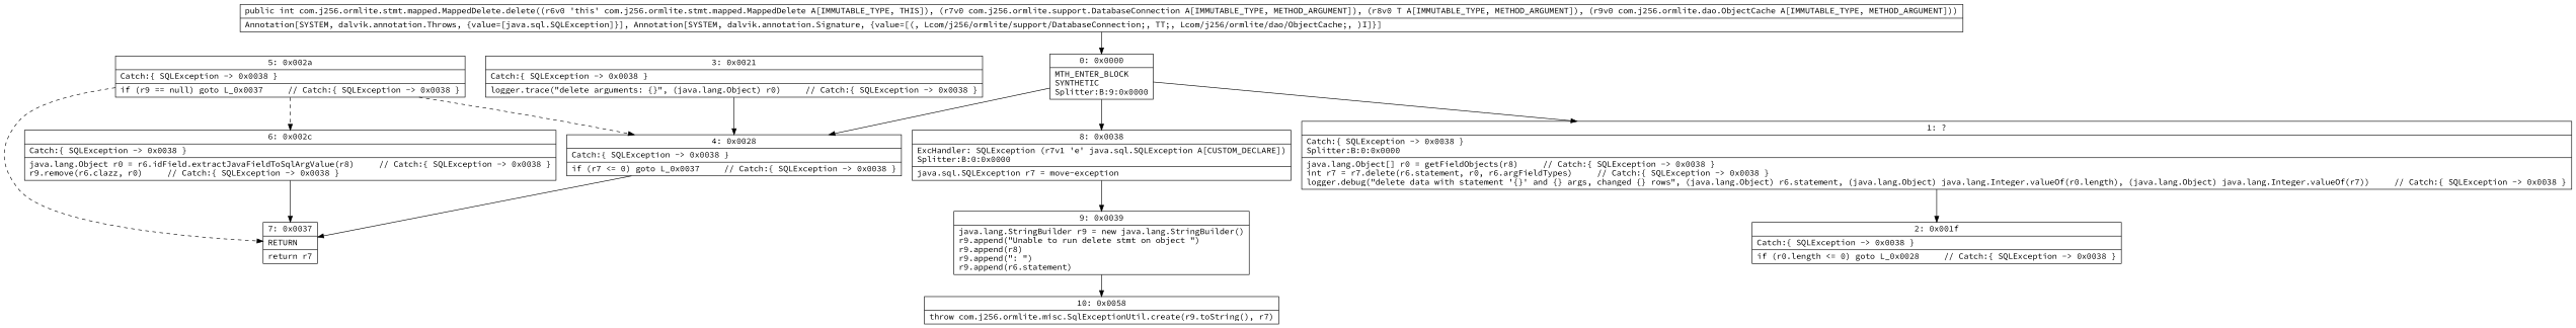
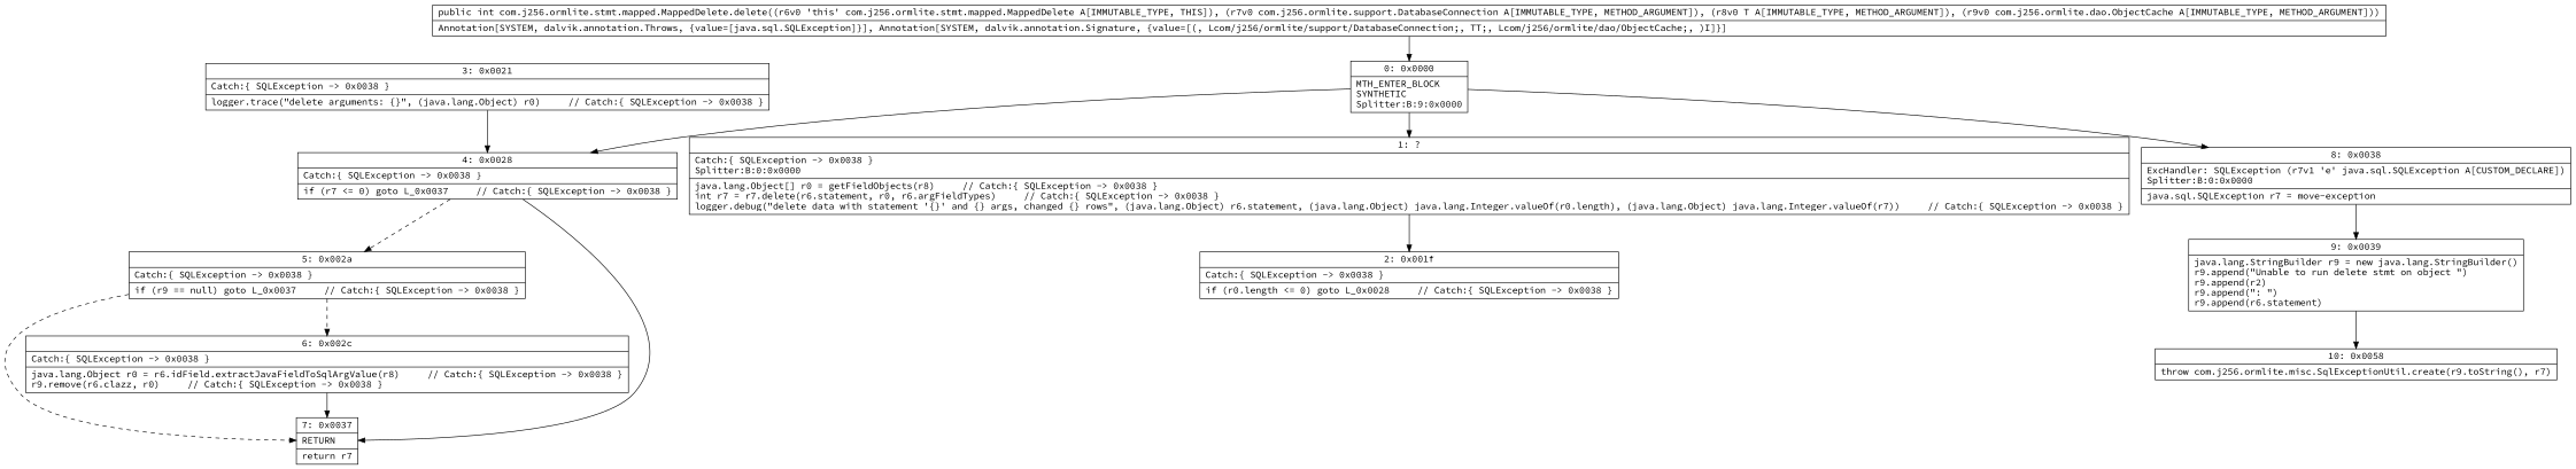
  digraph {
    fontname="Source Code Pro"
    node [fontname="Source Code Pro" shape=record]
    edge [fontname="Source Code Pro"]
    n1 [label="{0\:\ 0x0000|MTH_ENTER_BLOCK\lSYNTHETIC\lSplitter:B:9:0x0000\l}"]
    n2 [label="{1\:\ ?|Catch:\{ SQLException \-\> 0x0038 \}\lSplitter:B:0:0x0000\l|java.lang.Object[] r0 = getFieldObjects(r8)     \/\/ Catch:\{ SQLException \-\> 0x0038 \}\lint r7 = r7.delete(r6.statement, r0, r6.argFieldTypes)     \/\/ Catch:\{ SQLException \-\> 0x0038 \}\llogger.debug(\"delete data with statement '\{\}' and \{\} args, changed \{\} rows\", (java.lang.Object) r6.statement, (java.lang.Object) java.lang.Integer.valueOf(r0.length), (java.lang.Object) java.lang.Integer.valueOf(r7))     \/\/ Catch:\{ SQLException \-\> 0x0038 \}\l}"]
    n3 [label="{8\:\ 0x0038|ExcHandler: SQLException (r7v1 'e' java.sql.SQLException A[CUSTOM_DECLARE])\lSplitter:B:0:0x0000\l|java.sql.SQLException r7 = move\-exception\l}"]
    n4 [label="{4\:\ 0x0028|Catch:\{ SQLException \-\> 0x0038 \}\l|if (r7 \<= 0) goto L_0x0037     \/\/ Catch:\{ SQLException \-\> 0x0038 \}\l}"]
    n5 [label="{2\:\ 0x001f|Catch:\{ SQLException \-\> 0x0038 \}\l|if (r0.length \<= 0) goto L_0x0028     \/\/ Catch:\{ SQLException \-\> 0x0038 \}\l}"]
-   n6 [label="{9\:\ 0x0039|java.lang.StringBuilder r9 = new java.lang.StringBuilder()\lr9.append(\"Unable to run delete stmt on object \")\lr9.append(r8)\lr9.append(\": \")\lr9.append(r6.statement)\l}"]
+   n6 [label="{9\:\ 0x0039|java.lang.StringBuilder r9 = new java.lang.StringBuilder()\lr9.append(\"Unable to run delete stmt on object \")\lr9.append(r2)\lr9.append(\": \")\lr9.append(r6.statement)\l}"]
    n7 [label="{3\:\ 0x0021|Catch:\{ SQLException \-\> 0x0038 \}\l|logger.trace(\"delete arguments: \{\}\", (java.lang.Object) r0)     \/\/ Catch:\{ SQLException \-\> 0x0038 \}\l}"]
    n8 [label="{5\:\ 0x002a|Catch:\{ SQLException \-\> 0x0038 \}\l|if (r9 == null) goto L_0x0037     \/\/ Catch:\{ SQLException \-\> 0x0038 \}\l}"]
    n9 [label="{7\:\ 0x0037|RETURN\l|return r7\l}"]
    n10 [label="{6\:\ 0x002c|Catch:\{ SQLException \-\> 0x0038 \}\l|java.lang.Object r0 = r6.idField.extractJavaFieldToSqlArgValue(r8)     \/\/ Catch:\{ SQLException \-\> 0x0038 \}\lr9.remove(r6.clazz, r0)     \/\/ Catch:\{ SQLException \-\> 0x0038 \}\l}"]
    n11 [label="{10\:\ 0x0058|throw com.j256.ormlite.misc.SqlExceptionUtil.create(r9.toString(), r7)\l}"]
    n12 [label="{public int com.j256.ormlite.stmt.mapped.MappedDelete.delete((r6v0 'this' com.j256.ormlite.stmt.mapped.MappedDelete A[IMMUTABLE_TYPE, THIS]), (r7v0 com.j256.ormlite.support.DatabaseConnection A[IMMUTABLE_TYPE, METHOD_ARGUMENT]), (r8v0 T A[IMMUTABLE_TYPE, METHOD_ARGUMENT]), (r9v0 com.j256.ormlite.dao.ObjectCache A[IMMUTABLE_TYPE, METHOD_ARGUMENT]))  | Annotation[SYSTEM, dalvik.annotation.Throws, \{value=[java.sql.SQLException]\}], Annotation[SYSTEM, dalvik.annotation.Signature, \{value=[(, Lcom\/j256\/ormlite\/support\/DatabaseConnection;, TT;, Lcom\/j256\/ormlite\/dao\/ObjectCache;, )I]\}]\l}"]
    n1 -> n2
    n1 -> n3
    n1 -> n4
    n2 -> n5
    n3 -> n6
-   n8 -> n4 [style=dashed]
+   n4 -> n8 [style=dashed]
    n4 -> n9
    n6 -> n11
    n7 -> n4
    n8 -> n9 [style=dashed]
    n8 -> n10 [style=dashed]
    n10 -> n9
    n12 -> n1
  }
